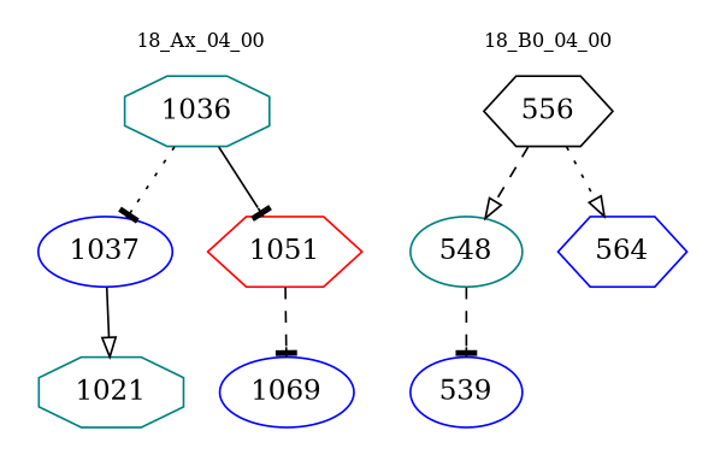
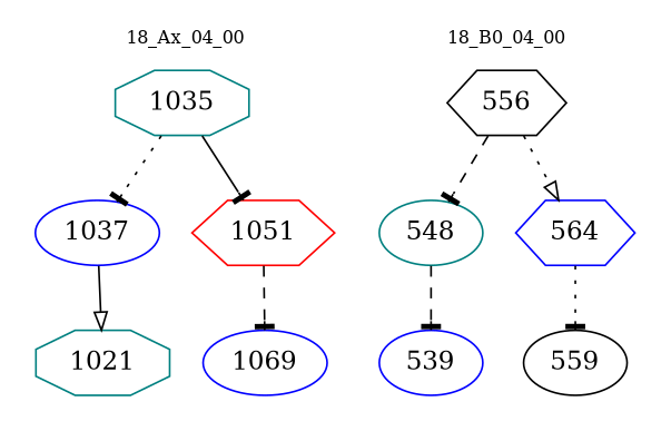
  digraph {
    node [color=blue shape=ellipse]
    edge [arrowhead=tee color=black style=dotted]
-   n1 [color=teal label=1036 shape=octagon]
+   n1 [color=teal label=1035 shape=octagon]
    n2 [label=1037]
    n3 [color=red label=1051 shape=hexagon]
    n4 [color=teal label=1021 shape=octagon]
    n5 [label=1069]
    n6 [color=black label=556 shape=hexagon]
    n7 [color=teal label=548]
    n8 [label=564 shape=hexagon]
    n9 [label=539]
+   n10 [color=black label=559]
    subgraph cluster_1 {
      color=white
      fontsize=10
      label="18_Ax_04_00"
      n1
      n2
      n3
      n4
      n5
    }
    subgraph cluster_2 {
      color=white
      fontsize=10
      label="18_B0_04_00"
      n6
      n7
      n8
      n9
+     n10
    }
    n1 -> n2
    n1 -> n3 [style=solid]
    n2 -> n4 [arrowhead=onormal style=solid]
    n3 -> n5 [style=dashed]
-   n6 -> n7 [arrowhead=onormal style=dashed]
+   n6 -> n7 [style=dashed]
    n6 -> n8 [arrowhead=onormal]
    n7 -> n9 [style=dashed]
+   n8 -> n10
  }
